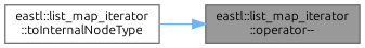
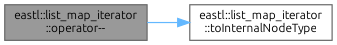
  digraph {
    rankdir=LR
    fontname=Ubuntu
    node [fontname=Ubuntu fontsize=10 shape=box style=filled]
    n1 [color=gray40 fillcolor=grey60 fontcolor=black height=0.2 label="eastl::list_map_iterator\l::operator--" width=0.4]
    n2 [color=grey40 fillcolor=white height=0.2 label="eastl::list_map_iterator\l::toInternalNodeType" width=0.4]
-   n2 -> n1 [color=steelblue1 fontname=Ubuntu fontsize=10 labelfontname=Helvetica labelfontsize=10 style=solid]
+   n1 -> n2 [color=steelblue1 fontname=Ubuntu fontsize=10 labelfontname=Helvetica labelfontsize=10 style=solid]
  }
